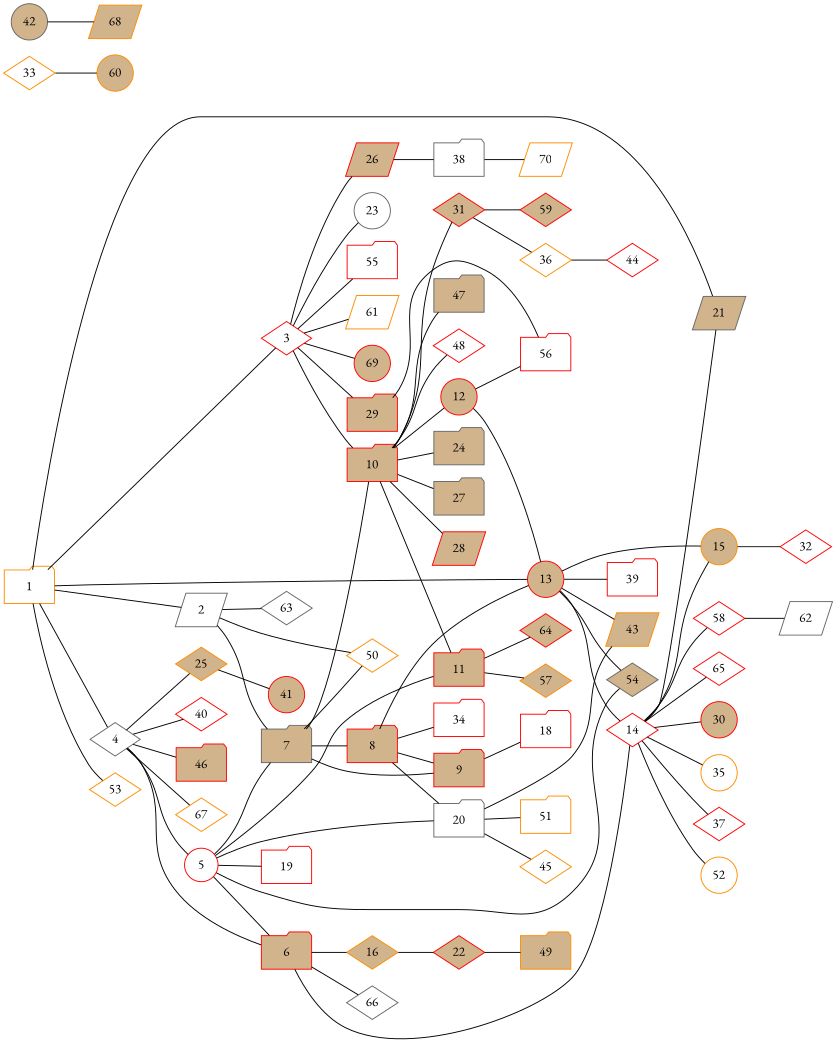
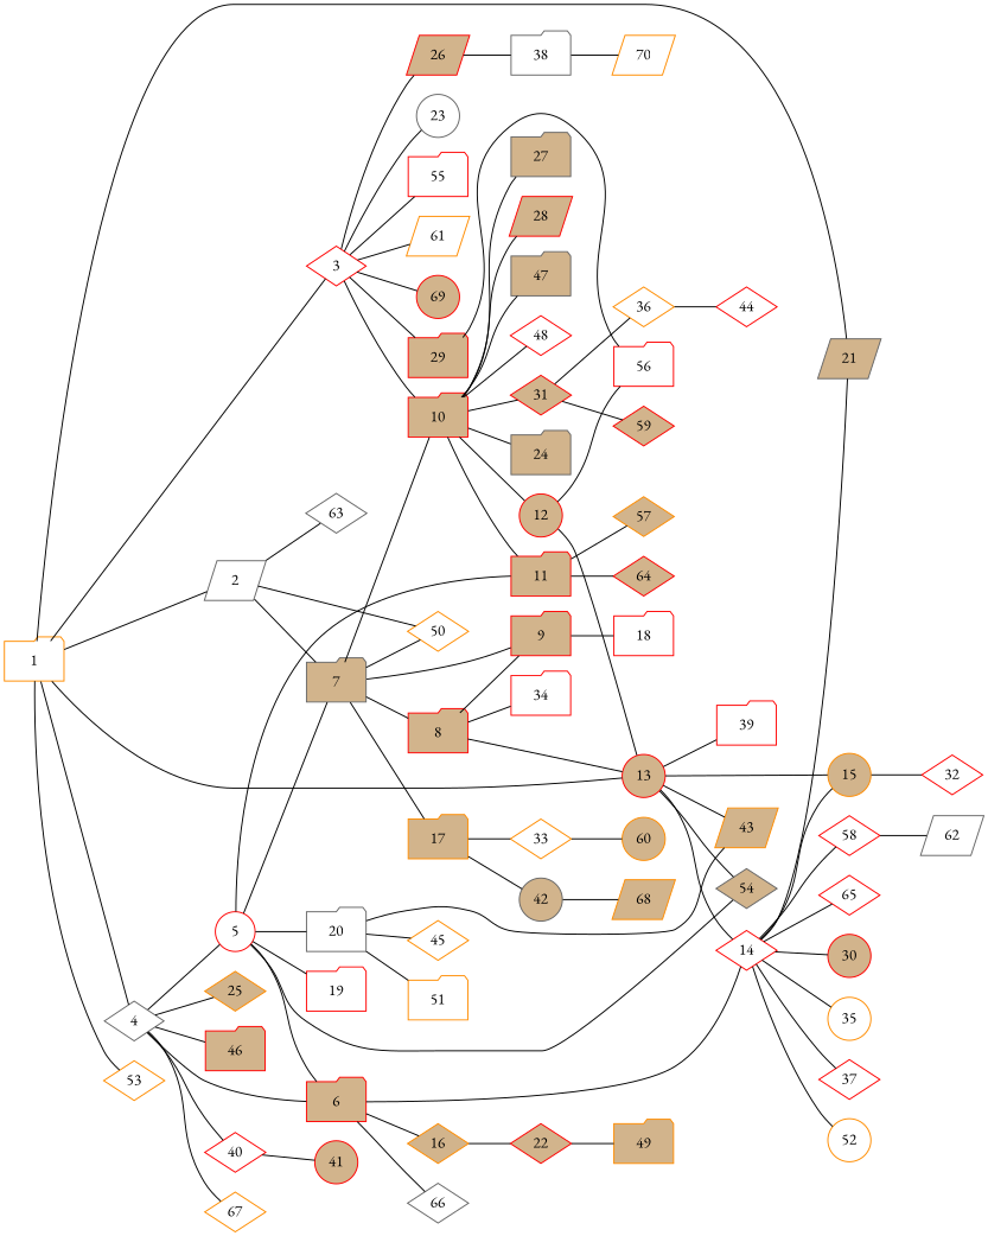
  graph {
    fontname="EB Garamond"
    rankdir=LR
    node [color=red fillcolor=white fontname="EB Garamond" shape=diamond style=filled]
    edge [fontname="EB Garamond"]
    1 [color=darkorange shape=folder]
    2 [color=gray40 shape=parallelogram]
    3
    4 [color=gray40]
    13 [fillcolor=tan shape=circle]
    21 [color=gray40 fillcolor=tan shape=parallelogram]
    53 [color=darkorange]
    7 [color=gray40 fillcolor=tan shape=folder]
    50 [color=darkorange]
    63 [color=gray40]
    10 [fillcolor=tan shape=folder]
    23 [color=gray40 shape=circle]
    26 [fillcolor=tan shape=parallelogram]
    29 [fillcolor=tan shape=folder]
    55 [shape=folder]
    61 [color=darkorange shape=parallelogram]
    69 [fillcolor=tan shape=circle]
    5 [shape=circle]
    6 [fillcolor=tan shape=folder]
    25 [color=darkorange fillcolor=tan]
    40
    46 [fillcolor=tan shape=folder]
    67 [color=darkorange]
    54 [color=gray40 fillcolor=tan]
    14
    15 [color=darkorange fillcolor=tan shape=circle]
    39 [shape=folder]
    43 [color=darkorange fillcolor=tan shape=parallelogram]
    8 [fillcolor=tan shape=folder]
    9 [fillcolor=tan shape=folder]
+   17 [color=darkorange fillcolor=tan shape=folder]
    11 [fillcolor=tan shape=folder]
    12 [fillcolor=tan shape=circle]
    24 [color=gray40 fillcolor=tan shape=folder]
    27 [color=gray40 fillcolor=tan shape=folder]
    28 [fillcolor=tan shape=parallelogram]
    31 [fillcolor=tan]
    47 [color=gray40 fillcolor=tan shape=folder]
    48
    38 [color=gray40 shape=folder]
    56 [shape=folder]
    19 [shape=folder]
    20 [color=gray40 shape=folder]
    16 [color=darkorange fillcolor=tan]
    66 [color=gray40]
    41 [fillcolor=tan shape=circle]
    57 [color=darkorange fillcolor=tan]
    64 [fillcolor=tan]
    45 [color=darkorange]
    51 [color=darkorange shape=folder]
    30 [fillcolor=tan shape=circle]
    35 [color=darkorange shape=circle]
    37
    52 [color=darkorange shape=circle]
    58
    65
    22 [fillcolor=tan]
    34 [shape=folder]
    18 [shape=folder]
    33 [color=darkorange]
    42 [color=gray40 fillcolor=tan shape=circle]
    36 [color=darkorange]
    59 [fillcolor=tan]
    32
    62 [color=gray40 shape=parallelogram]
    49 [color=darkorange fillcolor=tan shape=folder]
    60 [color=darkorange fillcolor=tan shape=circle]
    68 [color=darkorange fillcolor=tan shape=parallelogram]
    70 [color=darkorange shape=parallelogram]
    44
    1 -- 2
    1 -- 3
    1 -- 4
    1 -- 13
    1 -- 21
    1 -- 53
    2 -- 7
    2 -- 50
    2 -- 63
    3 -- 10
    3 -- 23
    3 -- 26
    3 -- 29
    3 -- 55
    3 -- 61
    3 -- 69
    4 -- 5
    4 -- 6
    4 -- 25
    4 -- 40
    4 -- 46
    4 -- 67
    13 -- 54
    13 -- 14
    13 -- 15
    13 -- 39
    13 -- 43
    7 -- 50
    7 -- 10
    7 -- 8
    7 -- 9
+   7 -- 17
    10 -- 11
    10 -- 12
    10 -- 24
    10 -- 27
    10 -- 28
    10 -- 31
    10 -- 47
    10 -- 48
    26 -- 38
    29 -- 56
    5 -- 7
    5 -- 6
    5 -- 54
    5 -- 11
    5 -- 19
    5 -- 20
    6 -- 14
    6 -- 16
    6 -- 66
-   25 -- 41
+   40 -- 41
    14 -- 21
    14 -- 15
    14 -- 30
    14 -- 35
    14 -- 37
    14 -- 52
    14 -- 58
    14 -- 65
    15 -- 32
    8 -- 13
    8 -- 9
-   8 -- 20
    8 -- 34
    9 -- 18
+   17 -- 33
+   17 -- 42
    11 -- 57
    11 -- 64
    12 -- 13
    12 -- 56
    31 -- 36
    31 -- 59
    38 -- 70
    20 -- 43
    20 -- 45
    20 -- 51
    16 -- 22
    58 -- 62
    22 -- 49
    33 -- 60
    42 -- 68
    36 -- 44
  }
